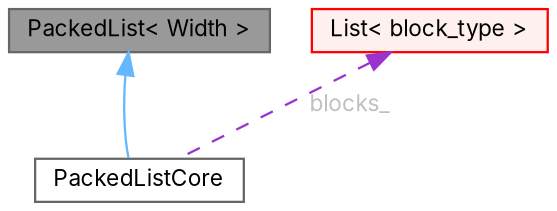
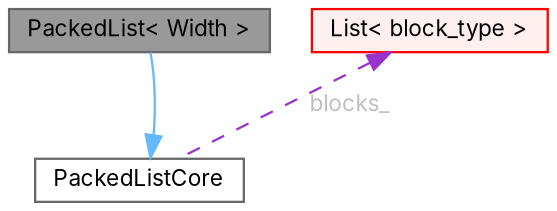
  digraph {
    fontname=Inter
    node [color=gray40 fontname=Inter fontsize=10 shape=box style=filled]
    edge [dir=back fontname=Inter fontsize=10 labelfontname=Helvetica labelfontsize=10]
    n1 [fillcolor=grey60 fontcolor=black height=0.2 label="PackedList\< Width \>" width=0.4]
    n2 [fillcolor=white height=0.2 label=PackedListCore width=0.4]
    n3 [color=red fillcolor="#FFF0F0" height=0.2 label="List\< block_type \>" width=0.4]
-   n1 -> n2 [color=steelblue1 style=solid]
+   n2 -> n1 [color=steelblue1 style=solid]
    n3 -> n2 [color=darkorchid3 fontcolor=grey label=" blocks_" style=dashed]
  }
